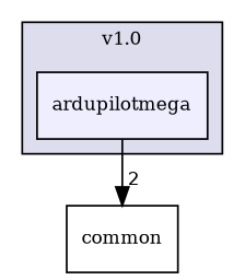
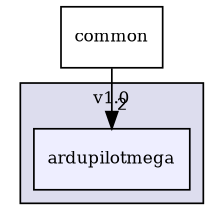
  digraph {
    compound=true
    fontname="DejaVu Serif"
    node [fontname="DejaVu Serif" fontsize=10 shape=box]
    n1 [fillcolor="#eeeeff" label=ardupilotmega pencolor=black style=filled]
    n2 [label=common]
    subgraph cluster_1 {
      bgcolor="#ddddee"
      fontsize=10
      label="v1.0"
      pencolor=black
      n1
    }
-   n1 -> n2 [headlabel=2 labeldistance=1.5 labelfontname=Helvetica labelfontsize=10 fontname="DejaVu Serif"]
+   n2 -> n1 [headlabel=2 labeldistance=1.5 labelfontname=Helvetica labelfontsize=10 fontname="DejaVu Serif"]
  }
